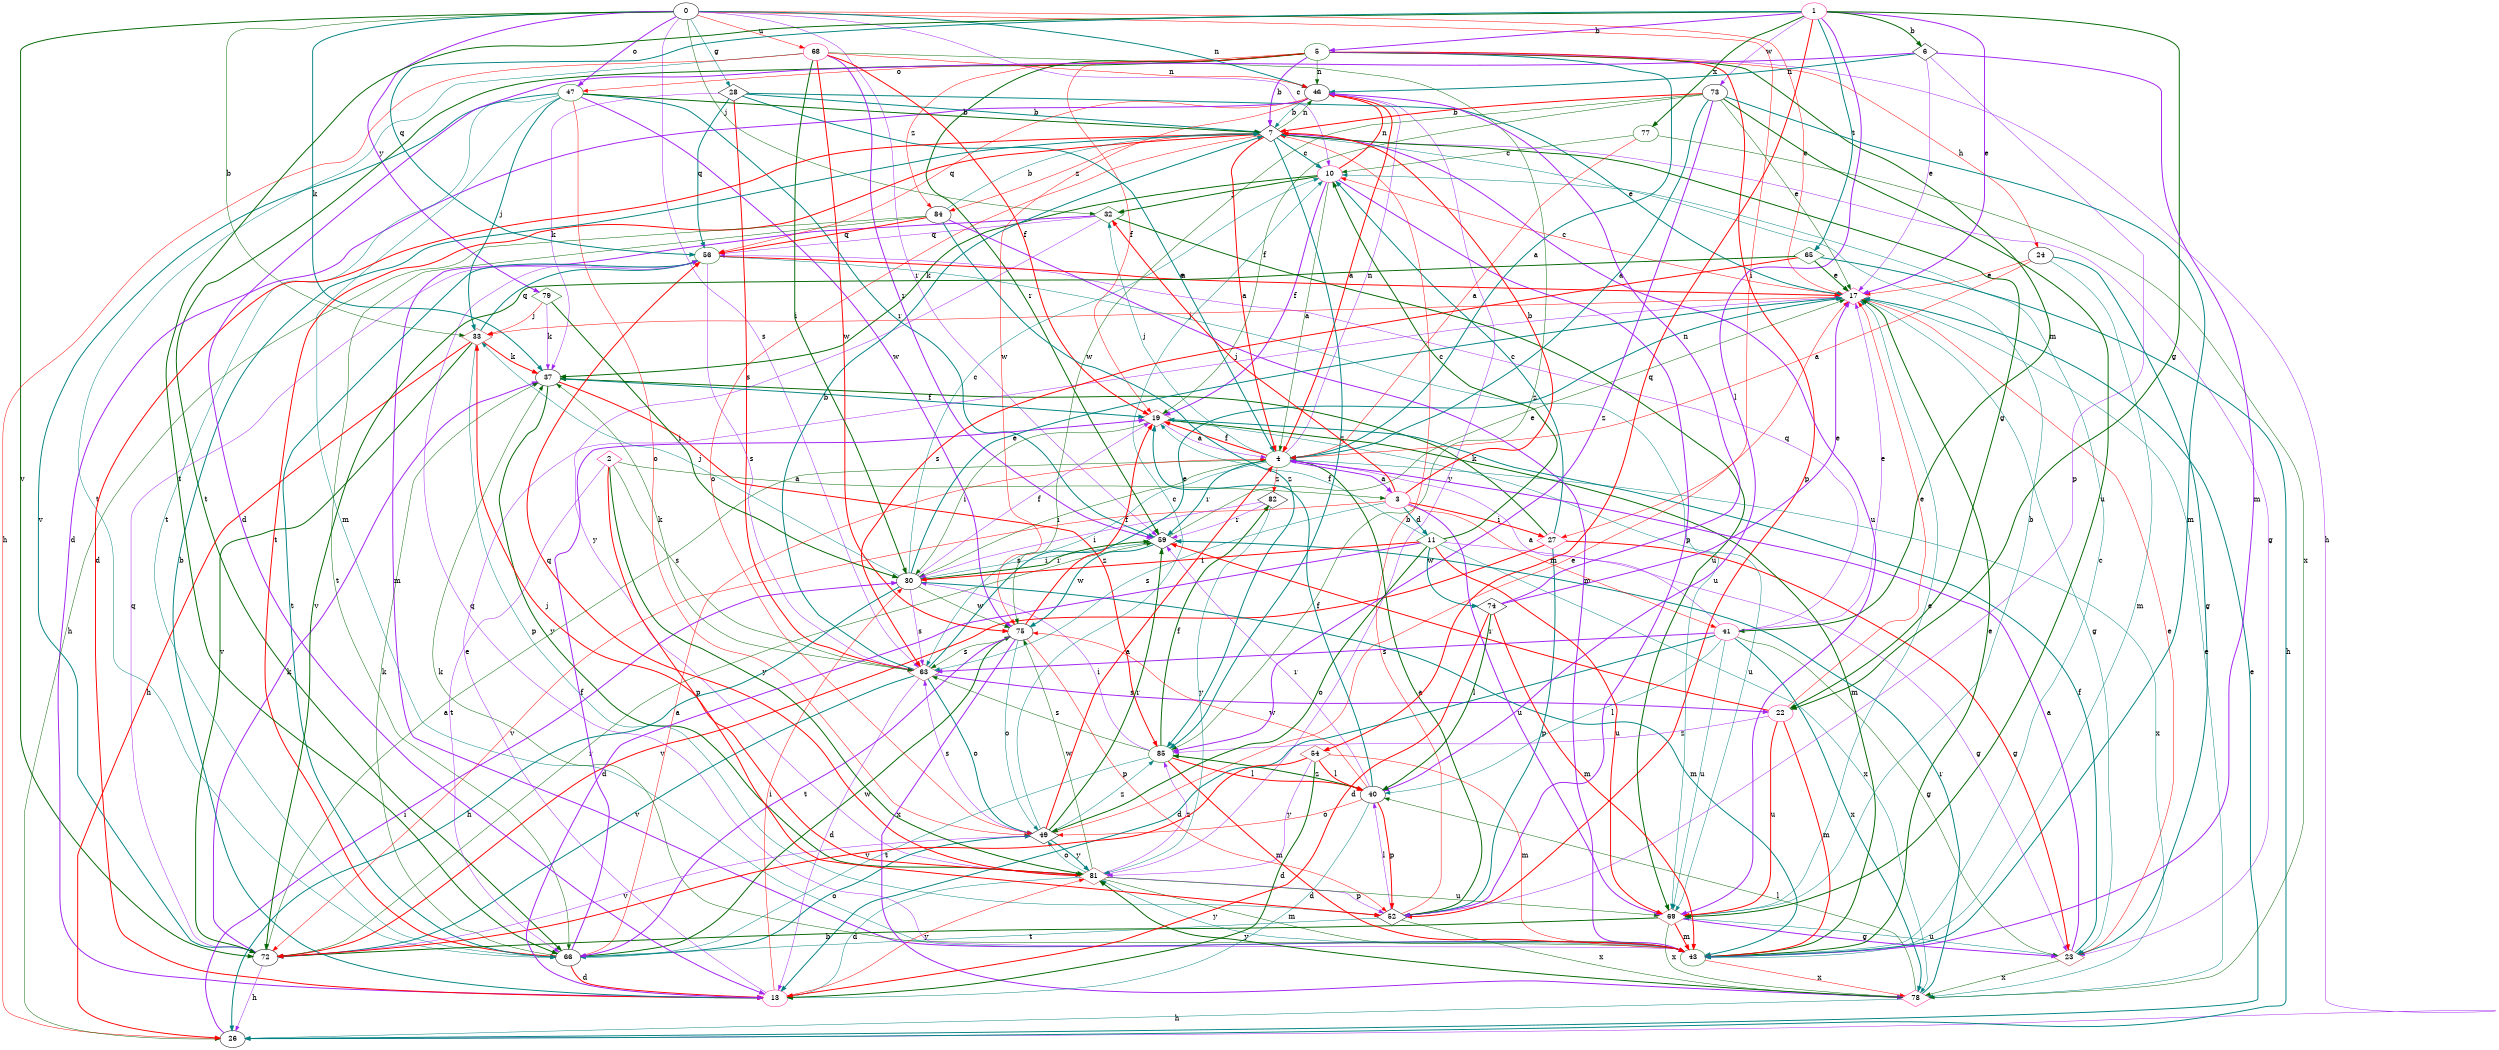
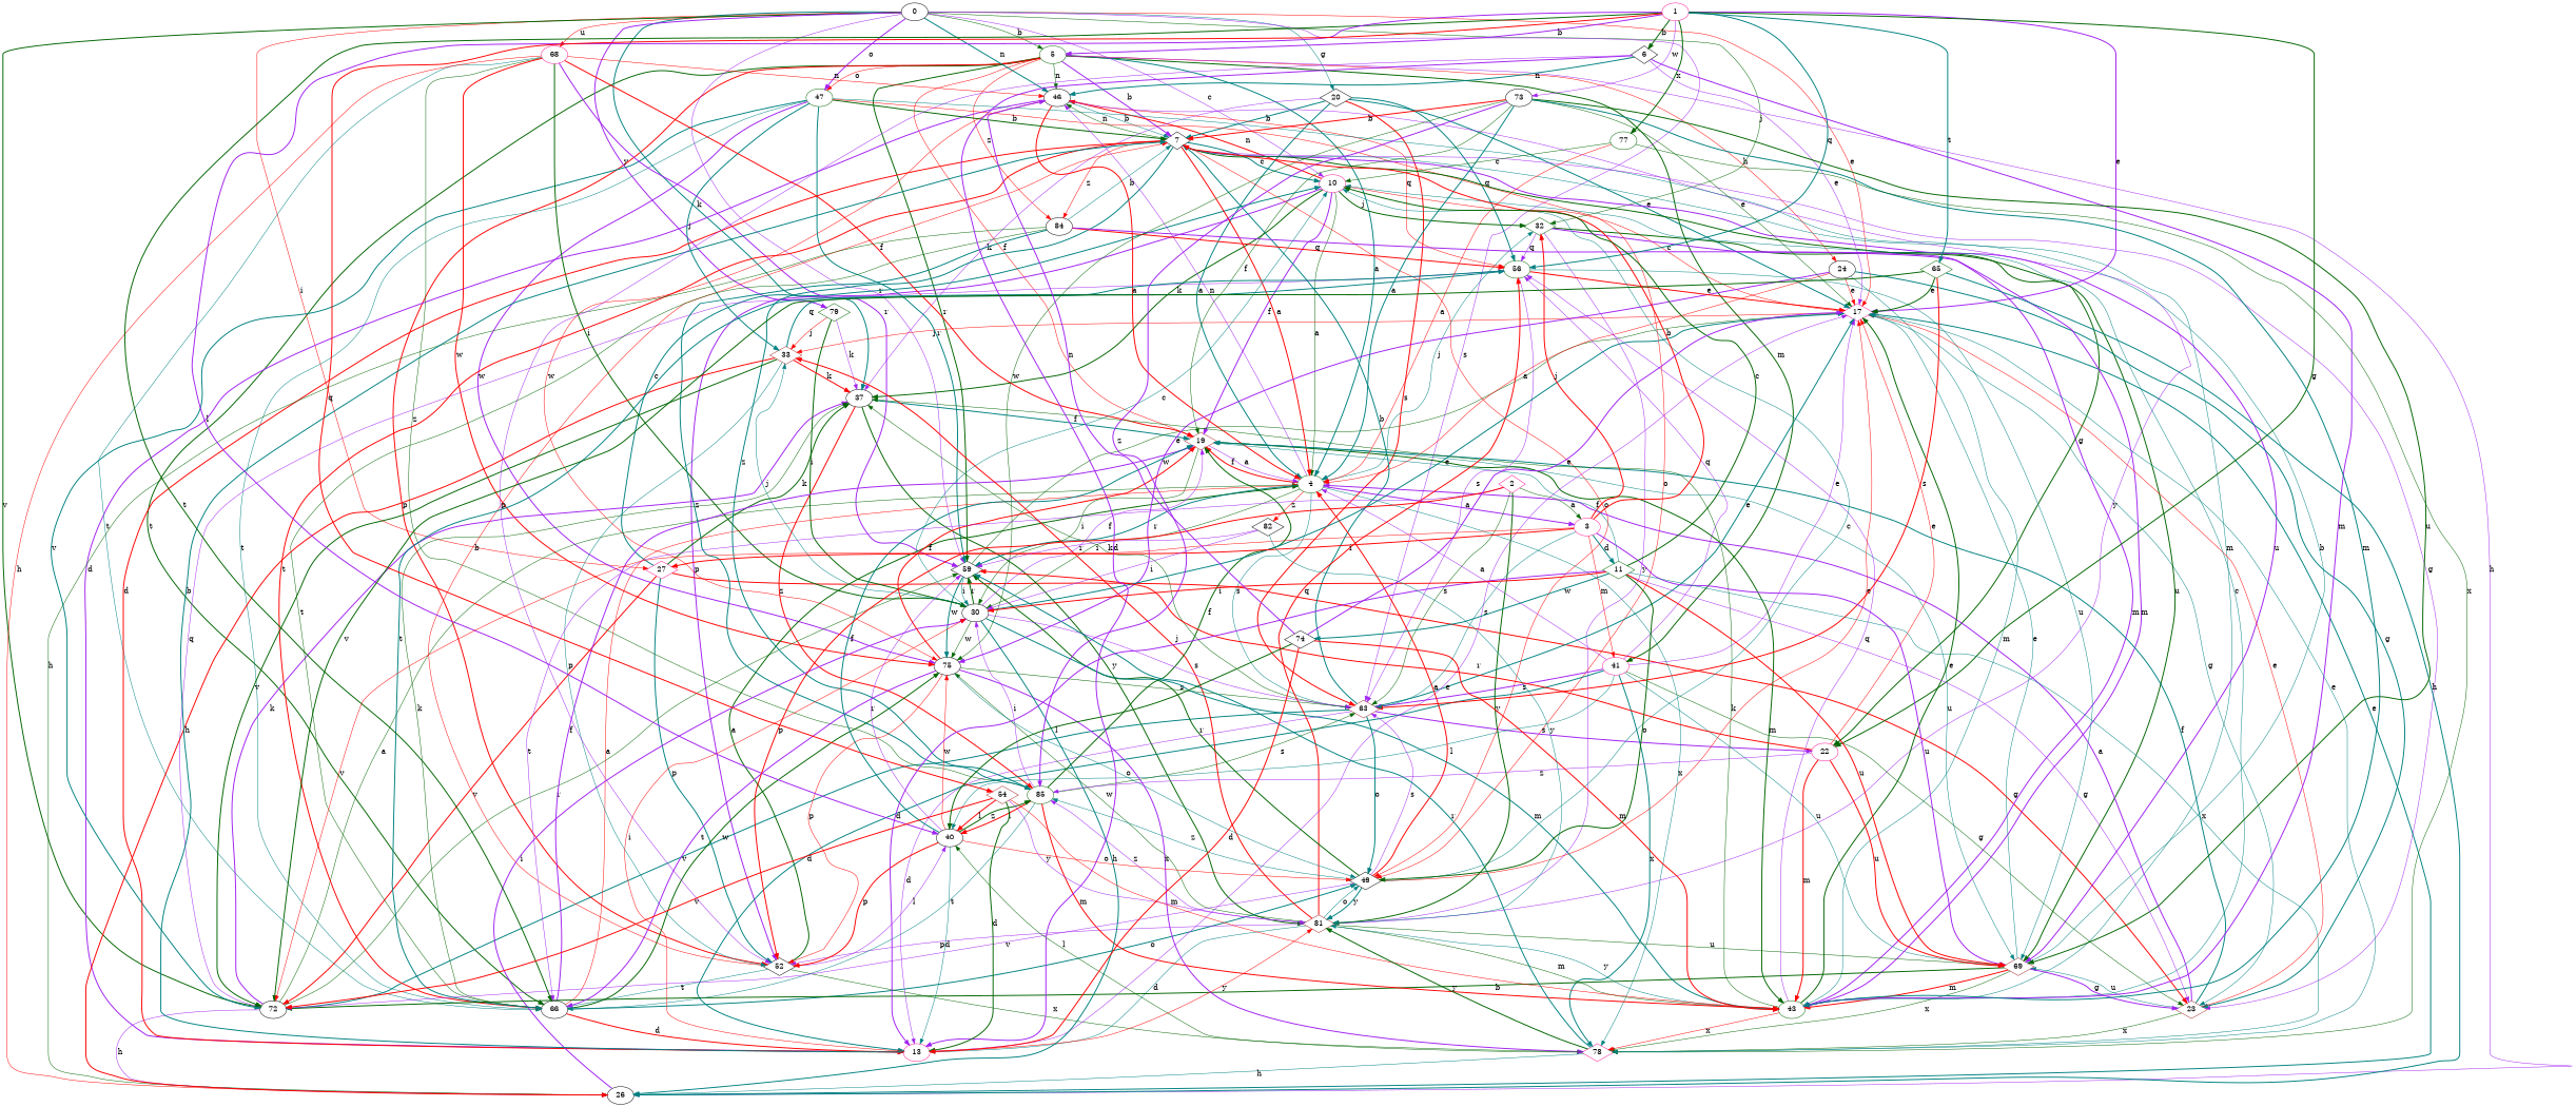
  strict digraph {
    node [color=black shape=ellipse]
    edge [color=teal style=bold]
    5 [color=darkgreen]
    0
    10 [color=deeppink]
    17 [color=deeppink shape=diamond]
-   20 [shape=diamond label=28]
+   20 [shape=diamond]
    27 [color=deeppink shape=diamond]
    32 [color=darkgreen shape=diamond]
    37
    46
    47 [color=darkgreen]
    59 [shape=diamond]
    63 [color=brown shape=diamond]
    68 [color=deeppink]
    72
    79 [color=darkgreen shape=diamond]
    66
    52 [shape=diamond]
    7 [shape=diamond]
    41 [color=deeppink]
    4 [color=darkgreen]
    19 [color=brown shape=diamond]
    24
    26
    84
    23 [color=brown shape=diamond]
    33 [color=brown shape=diamond]
    56 [color=darkgreen]
    81 [color=brown shape=diamond]
    69 [color=brown shape=diamond]
    43 [color=darkgreen]
    85 [color=darkgreen]
    13 [color=deeppink]
    75
    49 [shape=diamond]
    30
    22 [color=deeppink]
    1 [color=deeppink]
    6 [shape=diamond]
    40
    54 [color=brown shape=diamond]
    65 [color=darkgreen shape=diamond]
    73
    77 [color=darkgreen]
    78 [color=deeppink shape=diamond]
    2 [color=deeppink shape=diamond]
    3 [color=deeppink]
    11 [color=darkgreen shape=diamond]
    74 [shape=diamond]
    82 [shape=diamond]
    5 -> 46 [color=darkgreen label=n style=solid]
    5 -> 47 [color=red label=o style=solid]
    5 -> 59 [color=darkgreen label=r]
    5 -> 66 [color=darkgreen label=t]
    5 -> 52 [color=red label=p]
    5 -> 7 [color=purple label=b]
    5 -> 41 [color=darkgreen label=m]
    5 -> 4 [label=a]
    5 -> 19 [color=red label=f style=solid]
    5 -> 24 [color=red label=h style=solid]
    5 -> 26 [color=purple label=h style=solid]
    5 -> 84 [color=red label=z style=solid]
-   0 -> 33 [color=darkgreen label=b style=solid]
+   0 -> 5 [color=darkgreen label=b style=solid]
    0 -> 10 [color=purple label=c style=solid]
    0 -> 17 [color=red label=e style=solid]
    0 -> 20 [label=g style=solid]
    0 -> 27 [color=red label=i style=solid]
    0 -> 32 [color=darkgreen label=j style=solid]
    0 -> 37 [label=k]
    0 -> 46 [label=n]
    0 -> 47 [color=purple label=o]
    0 -> 59 [color=purple label=r style=solid]
    0 -> 63 [color=purple label=s style=solid]
    0 -> 68 [color=red label=u style=solid]
    0 -> 72 [color=darkgreen label=v]
    0 -> 79 [color=purple label=y]
    10 -> 32 [color=darkgreen label=j]
    10 -> 37 [color=darkgreen label=k]
    10 -> 46 [color=red label=n]
    10 -> 52 [color=purple label=p]
    10 -> 4 [color=darkgreen label=a style=solid]
    10 -> 19 [color=purple label=f]
    17 -> 10 [color=red label=c style=solid]
    17 -> 23 [label=g style=solid]
    17 -> 33 [color=red label=j style=solid]
    20 -> 17 [label=e]
    20 -> 37 [color=purple label=k style=solid]
    20 -> 63 [color=red label=s]
    20 -> 7 [label=b]
    20 -> 4 [label=a]
    20 -> 56 [label=q]
    27 -> 10 [label=c]
    27 -> 37 [color=darkgreen label=k]
    27 -> 72 [color=red label=v]
    27 -> 52 [label=p]
    27 -> 23 [color=red label=g]
    32 -> 56 [color=purple label=q style=solid]
    32 -> 81 [color=purple label=y style=solid]
    32 -> 69 [color=darkgreen label=u]
    32 -> 43 [color=purple label=m]
    37 -> 19 [label=f]
    37 -> 81 [color=darkgreen label=y]
    37 -> 85 [color=red label=z]
    46 -> 7 [label=b style=solid]
    46 -> 4 [color=red label=a]
    46 -> 56 [color=red label=q style=solid]
    46 -> 81 [color=purple label=y style=solid]
    46 -> 13 [color=purple label=d]
    46 -> 75 [color=red label=w style=solid]
    47 -> 59 [label=r]
    47 -> 72 [label=v]
    47 -> 66 [label=t style=solid]
    47 -> 7 [color=darkgreen label=b]
    47 -> 33 [label=j]
    47 -> 43 [label=m style=solid]
    47 -> 75 [color=purple label=w]
    47 -> 49 [color=red label=o style=solid]
    59 -> 17 [color=darkgreen label=e style=solid]
    59 -> 75 [label=w]
    59 -> 30 [label=i style=solid]
    63 -> 17 [label=e]
    63 -> 37 [color=darkgreen label=k style=solid]
    63 -> 72 [label=v]
    63 -> 7 [label=b]
    63 -> 13 [color=purple label=d style=solid]
    63 -> 49 [label=o]
    63 -> 22 [color=purple label=s]
    68 -> 46 [color=red label=n style=solid]
    68 -> 59 [color=purple label=r]
    68 -> 66 [label=t style=solid]
    68 -> 19 [color=red label=f]
    68 -> 26 [color=red label=h style=solid]
    68 -> 85 [color=darkgreen label=z style=solid]
    68 -> 75 [color=red label=w]
    68 -> 30 [color=darkgreen label=i]
    72 -> 37 [color=purple label=k]
    72 -> 59 [color=darkgreen label=r style=solid]
    72 -> 4 [color=darkgreen label=a style=solid]
    72 -> 26 [color=purple label=h style=solid]
    72 -> 56 [color=purple label=q style=solid]
    79 -> 37 [color=purple label=k style=solid]
    79 -> 33 [color=red label=j style=solid]
    79 -> 30 [color=darkgreen label=i]
    66 -> 37 [color=darkgreen label=k style=solid]
    66 -> 4 [color=red label=a style=solid]
    66 -> 19 [color=purple label=f]
    66 -> 13 [color=red label=d]
    66 -> 75 [color=darkgreen label=w]
    66 -> 49 [label=o]
    52 -> 66 [label=t style=solid]
    52 -> 7 [color=red label=b style=solid]
    52 -> 4 [color=darkgreen label=a]
    52 -> 40 [color=purple label=l style=solid]
    52 -> 78 [color=darkgreen label=x style=solid]
    7 -> 10 [label=c]
    7 -> 46 [color=darkgreen label=n style=solid]
    7 -> 66 [color=red label=t]
    7 -> 4 [color=red label=a]
    7 -> 84 [color=red label=z style=solid]
    7 -> 23 [color=purple label=g style=solid]
    7 -> 69 [color=purple label=u]
    7 -> 85 [label=z]
    7 -> 13 [color=red label=d]
    7 -> 49 [color=red label=o style=solid]
    7 -> 22 [color=darkgreen label=g]
    41 -> 17 [color=purple label=e style=solid]
    41 -> 63 [color=purple label=s]
    41 -> 4 [color=purple label=a style=solid]
    41 -> 23 [color=darkgreen label=g style=solid]
    41 -> 56 [color=purple label=q style=solid]
    41 -> 69 [label=u style=solid]
    41 -> 13 [label=d]
    41 -> 40 [label=l style=solid]
    41 -> 78 [label=x]
    4 -> 32 [label=j style=solid]
    4 -> 46 [color=purple label=n style=solid]
    4 -> 59 [label=r]
    4 -> 63 [label=s style=solid]
    4 -> 19 [color=red label=f]
    4 -> 30 [color=darkgreen label=i style=solid]
    4 -> 78 [label=x style=solid]
    4 -> 3 [color=purple label=a]
    4 -> 82 [color=red label=z style=solid]
    19 -> 4 [color=purple label=a style=solid]
    19 -> 69 [label=u style=solid]
    19 -> 43 [color=darkgreen label=m]
    19 -> 30 [color=darkgreen label=i style=solid]
    24 -> 17 [color=red label=e style=solid]
    24 -> 4 [color=red label=a style=solid]
    24 -> 23 [label=g]
    24 -> 43 [label=m style=solid]
+   24 -> 75 [color=purple label=w]
    26 -> 17 [label=e]
    26 -> 30 [color=purple label=i]
    84 -> 66 [color=darkgreen label=t style=solid]
    84 -> 7 [label=b style=solid]
    84 -> 26 [color=darkgreen label=h style=solid]
    84 -> 56 [color=red label=q]
    84 -> 43 [color=purple label=m]
    84 -> 85 [label=z]
    23 -> 17 [color=red label=e style=solid]
    23 -> 4 [color=purple label=a]
    23 -> 19 [label=f]
    23 -> 69 [label=u style=solid]
    23 -> 78 [color=darkgreen label=x style=solid]
    33 -> 37 [color=red label=k]
    33 -> 72 [color=darkgreen label=v]
    33 -> 52 [label=p style=solid]
    33 -> 26 [color=red label=h]
    33 -> 56 [label=q]
    56 -> 17 [color=red label=e]
    56 -> 63 [color=purple label=s style=solid]
    56 -> 66 [label=t]
    56 -> 69 [label=u style=solid]
    81 -> 52 [color=purple label=p style=solid]
    81 -> 33 [color=red label=j]
    81 -> 56 [color=red label=q]
    81 -> 69 [color=darkgreen label=u style=solid]
    81 -> 43 [color=darkgreen label=m style=solid]
    81 -> 85 [color=purple label=z style=solid]
    81 -> 13 [label=d style=solid]
    81 -> 75 [color=darkgreen label=w style=solid]
    81 -> 49 [label=o style=solid]
    69 -> 17 [label=e style=solid]
    69 -> 72 [color=darkgreen label=b]
    69 -> 7 [label=b style=solid]
    69 -> 23 [color=purple label=g]
    69 -> 43 [color=red label=m]
    69 -> 78 [color=darkgreen label=x style=solid]
    43 -> 10 [label=c style=solid]
    43 -> 17 [color=darkgreen label=e]
    43 -> 37 [color=darkgreen label=k style=solid]
    43 -> 56 [color=purple label=q style=solid]
    43 -> 81 [label=y style=solid]
    43 -> 78 [color=red label=x style=solid]
    85 -> 63 [color=darkgreen label=s style=solid]
    85 -> 66 [label=t style=solid]
-   85 -> 82 [color=darkgreen label=f]
+   85 -> 19 [color=darkgreen label=f]
    85 -> 43 [color=red label=m]
    85 -> 30 [color=purple label=i style=solid]
    85 -> 40 [color=red label=l]
    13 -> 17 [color=purple label=e style=solid]
    13 -> 7 [label=b]
    13 -> 81 [color=red label=y style=solid]
    13 -> 30 [color=red label=i style=solid]
    75 -> 63 [color=darkgreen label=s style=solid]
    75 -> 66 [color=purple label=t]
    75 -> 52 [color=red label=p style=solid]
    75 -> 19 [color=red label=f]
    75 -> 49 [label=o style=solid]
    75 -> 78 [color=purple label=x]
    49 -> 10 [label=c style=solid]
    49 -> 17 [color=red label=e style=solid]
    49 -> 59 [color=darkgreen label=r]
    49 -> 63 [color=purple label=s style=solid]
    49 -> 72 [color=purple label=v style=solid]
    49 -> 4 [color=red label=a]
    49 -> 81 [label=y]
    49 -> 85 [label=z style=solid]
    30 -> 10 [label=c style=solid]
    30 -> 17 [label=e]
    30 -> 59 [color=darkgreen label=r]
    30 -> 63 [color=purple label=s style=solid]
    30 -> 19 [color=purple label=f style=solid]
    30 -> 26 [label=h]
    30 -> 33 [label=j style=solid]
    30 -> 43 [label=m]
    30 -> 75 [color=darkgreen label=w style=solid]
    22 -> 17 [color=red label=e style=solid]
    22 -> 59 [color=red label=r]
    22 -> 69 [color=red label=u]
    22 -> 43 [color=red label=m]
    22 -> 85 [color=purple label=z style=solid]
    1 -> 5 [color=purple label=b]
    1 -> 17 [color=purple label=e]
    1 -> 66 [color=darkgreen label=t]
    1 -> 56 [label=q]
    1 -> 22 [color=darkgreen label=g]
    1 -> 6 [color=darkgreen label=b]
    1 -> 40 [color=purple label=l]
    1 -> 54 [color=red label=q]
    1 -> 65 [label=t]
    1 -> 73 [color=purple label=w style=solid]
    1 -> 77 [color=darkgreen label=x]
    6 -> 17 [color=purple label=e style=solid]
    6 -> 46 [label=n]
    6 -> 52 [color=purple label=p style=solid]
    6 -> 43 [color=purple label=m]
    6 -> 13 [color=purple label=d]
    40 -> 59 [color=purple label=r style=solid]
    40 -> 52 [color=red label=p]
    40 -> 19 [label=f]
    40 -> 85 [color=darkgreen label=z]
    40 -> 13 [label=d style=solid]
    40 -> 75 [color=red label=w style=solid]
    40 -> 49 [color=red label=o style=solid]
    54 -> 72 [color=red label=v]
    54 -> 81 [color=purple label=y style=solid]
    54 -> 43 [color=red label=m style=solid]
    54 -> 13 [color=darkgreen label=d]
    54 -> 40 [color=red label=l]
    65 -> 17 [color=darkgreen label=e]
    65 -> 63 [color=red label=s]
    65 -> 72 [color=darkgreen label=v]
    65 -> 26 [label=h]
    73 -> 17 [color=darkgreen label=e style=solid]
    73 -> 7 [color=red label=b]
    73 -> 4 [label=a]
    73 -> 19 [color=darkgreen label=f style=solid]
    73 -> 69 [color=darkgreen label=u]
    73 -> 43 [label=m]
    73 -> 85 [color=purple label=z]
    73 -> 75 [color=darkgreen label=w style=solid]
    77 -> 10 [color=darkgreen label=c style=solid]
    77 -> 4 [color=red label=a style=solid]
    77 -> 78 [color=darkgreen label=x style=solid]
    78 -> 17 [label=e style=solid]
    78 -> 59 [label=r]
    78 -> 26 [label=h style=solid]
    78 -> 81 [color=darkgreen label=y]
    78 -> 40 [color=darkgreen label=l style=solid]
    2 -> 63 [color=darkgreen label=s style=solid]
    2 -> 66 [color=purple label=t style=solid]
    2 -> 52 [color=red label=p]
    2 -> 81 [color=darkgreen label=y]
    2 -> 3 [color=darkgreen label=a style=solid]
    3 -> 27 [color=red label=i]
    3 -> 32 [color=red label=j]
    3 -> 63 [label=s style=solid]
    3 -> 72 [color=red label=v style=solid]
    3 -> 7 [color=red label=b]
    3 -> 41 [color=red label=m style=solid]
    3 -> 69 [color=purple label=u]
    3 -> 11 [label=d]
    11 -> 10 [color=darkgreen label=c]
    11 -> 19 [label=f style=solid]
    11 -> 23 [color=purple label=g style=solid]
    11 -> 69 [color=red label=u]
    11 -> 13 [color=purple label=d]
    11 -> 49 [color=darkgreen label=o]
    11 -> 30 [color=red label=i]
    11 -> 78 [label=x style=solid]
    11 -> 74 [label=w]
    74 -> 17 [color=purple label=e]
    74 -> 46 [color=purple label=n]
    74 -> 43 [color=red label=m]
    74 -> 13 [color=red label=d]
    74 -> 40 [color=darkgreen label=l]
    82 -> 59 [color=purple label=r style=solid]
    82 -> 81 [label=y style=solid]
    82 -> 30 [color=purple label=i style=solid]
  }
